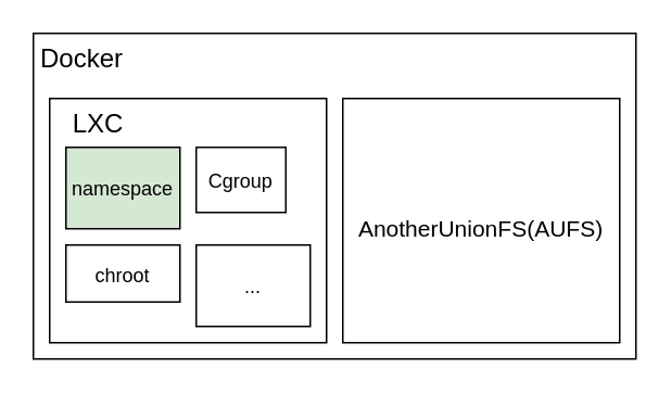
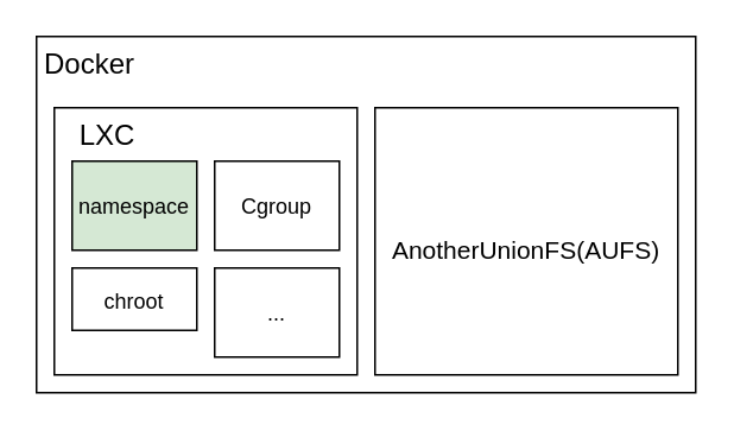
  <mxCell id="0" />
  <mxCell id="1" parent="0" />
  <mxCell id="2" value="" style="rounded=0;whiteSpace=wrap;html=1;" vertex="1" parent="1"><mxGeometry x="20" y="20" width="370" height="200" as="geometry" /></mxCell>
  <mxCell id="3" value="&lt;font style=&quot;font-size: 16px&quot;&gt;Docker&lt;/font&gt;" style="text;html=1;strokeColor=none;fillColor=none;align=center;verticalAlign=middle;whiteSpace=wrap;rounded=0;" vertex="1" parent="1"><mxGeometry x="20" y="20" width="60" height="30" as="geometry" /></mxCell>
  <mxCell id="4" value="" style="rounded=0;whiteSpace=wrap;html=1;fontSize=16;" vertex="1" parent="1"><mxGeometry x="30" y="60" width="170" height="150" as="geometry" /></mxCell>
  <mxCell id="5" value="" style="rounded=0;whiteSpace=wrap;html=1;fontSize=16;" vertex="1" parent="1"><mxGeometry x="210" y="60" width="170" height="150" as="geometry" /></mxCell>
  <mxCell id="6" value="&lt;font style=&quot;font-size: 16px&quot;&gt;LXC&lt;/font&gt;&lt;span style=&quot;color: rgba(0 , 0 , 0 , 0) ; font-family: monospace ; font-size: 0px&quot;&gt;%3CmxGraphModel%3E%3Croot%3E%3CmxCell%20id%3D%220%22%2F%3E%3CmxCell%20id%3D%221%22%20parent%3D%220%22%2F%3E%3CmxCell%20id%3D%222%22%20value%3D%22%26lt%3Bfont%20style%3D%26quot%3Bfont-size%3A%2016px%26quot%3B%26gt%3BDocker%26lt%3B%2Ffont%26gt%3B%22%20style%3D%22text%3Bhtml%3D1%3BstrokeColor%3Dnone%3BfillColor%3Dnone%3Balign%3Dcenter%3BverticalAlign%3Dmiddle%3BwhiteSpace%3Dwrap%3Brounded%3D0%3B%22%20vertex%3D%221%22%20parent%3D%221%22%3E%3CmxGeometry%20x%3D%22170%22%20y%3D%2250%22%20width%3D%2260%22%20height%3D%2230%22%20as%3D%22geometry%22%2F%3E%3C%2FmxCell%3E%3C%2Froot%3E%3C%2FmxGraphModel%3E&lt;/span&gt;" style="text;html=1;strokeColor=none;fillColor=none;align=center;verticalAlign=middle;whiteSpace=wrap;rounded=0;" vertex="1" parent="1"><mxGeometry x="30" y="60" width="60" height="30" as="geometry" /></mxCell>
  <mxCell id="7" value="&lt;font style=&quot;font-size: 14px&quot;&gt;AnotherUnionFS(AUFS)&lt;/font&gt;" style="text;html=1;strokeColor=none;fillColor=none;align=center;verticalAlign=middle;whiteSpace=wrap;rounded=0;" vertex="1" parent="1"><mxGeometry x="265" y="125" width="60" height="30" as="geometry" /></mxCell>
  <mxCell id="8" value="&lt;font style=&quot;font-size: 12px&quot;&gt;namespace&lt;/font&gt;" style="rounded=0;whiteSpace=wrap;html=1;fontSize=14;fillColor=#d5e8d4;" vertex="1" parent="1"><mxGeometry x="40" y="90" width="70" height="50" as="geometry" /></mxCell>
- <mxCell id="9" value="&lt;font style=&quot;font-size: 12px&quot;&gt;Cgroup&lt;/font&gt;" style="rounded=0;whiteSpace=wrap;html=1;fontSize=14;" vertex="1" parent="1"><mxGeometry x="120" y="90" width="55" height="40" as="geometry" /></mxCell>
+ <mxCell id="9" value="&lt;font style=&quot;font-size: 12px&quot;&gt;Cgroup&lt;/font&gt;" style="rounded=0;whiteSpace=wrap;html=1;fontSize=14;" vertex="1" parent="1"><mxGeometry x="120" y="90" width="70" height="50" as="geometry" /></mxCell>
  <mxCell id="10" value="&lt;font style=&quot;font-size: 12px&quot;&gt;chroot&lt;/font&gt;" style="rounded=0;whiteSpace=wrap;html=1;fontSize=14;" vertex="1" parent="1"><mxGeometry x="40" y="150" width="70" height="35" as="geometry" /></mxCell>
  <mxCell id="11" value="&lt;font style=&quot;font-size: 12px&quot;&gt;...&lt;/font&gt;" style="rounded=0;whiteSpace=wrap;html=1;fontSize=14;" vertex="1" parent="1"><mxGeometry x="120" y="150" width="70" height="50" as="geometry" /></mxCell>
